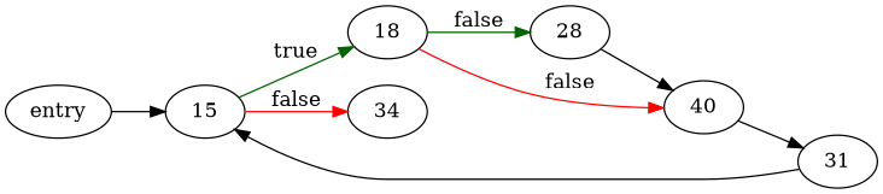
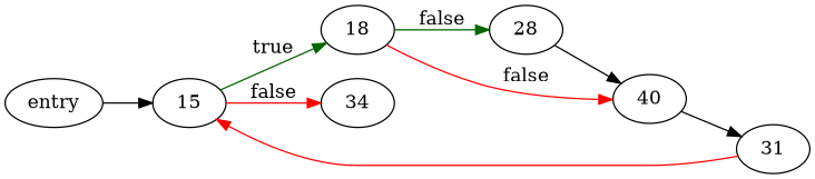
  digraph {
    rankdir=LR
    n1 [label=entry]
    15
    18
    34
    28
    n6 [label=40]
    31
    n1 -> 15
    15 -> 18 [color=darkgreen label=true]
    15 -> 34 [color=red label=false]
    18 -> 28 [color=darkgreen label=false]
    18 -> n6 [color=red label=false]
    28 -> n6
    n6 -> 31
-   31 -> 15
+   31 -> 15 [color=red]
  }
